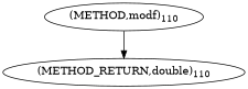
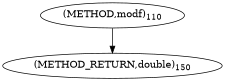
  digraph {
    n1 [label=<(METHOD,modf)<SUB>110</SUB>>]
-   n2 [label=<(METHOD_RETURN,double)<SUB>110</SUB>>]
+   n2 [label=<(METHOD_RETURN,double)<SUB>150</SUB>>]
    n1 -> n2
  }
